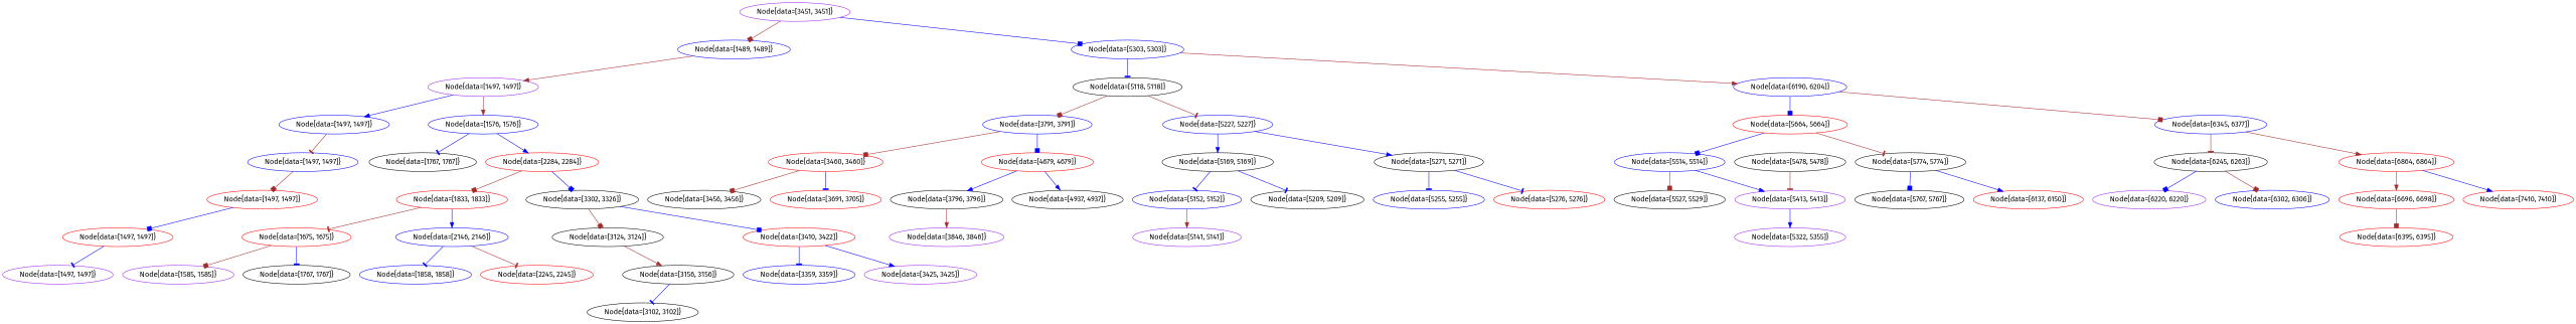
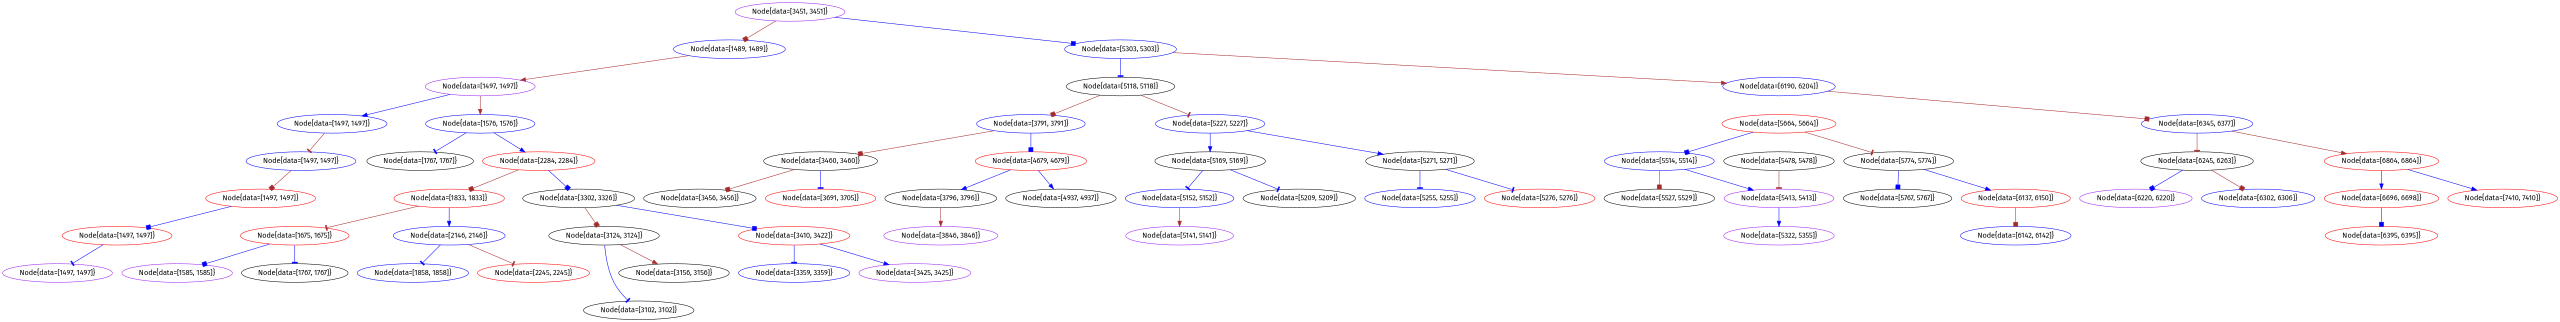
  digraph {
    fontname="Fira Sans"
    node [color=black fontname="Fira Sans"]
    edge [arrowhead=box color=blue fontname="Fira Sans"]
    n1 [color=purple label="Node{data=[3451, 3451]}"]
    n2 [color=blue label="Node{data=[1489, 1489]}"]
    n3 [color=blue label="Node{data=[5303, 5303]}"]
    n4 [color=purple label="Node{data=[1497, 1497]}"]
    n5 [label="Node{data=[5118, 5118]}"]
    n6 [color=blue label="Node{data=[6190, 6204]}"]
    n7 [color=blue label="Node{data=[1497, 1497]}"]
    n8 [color=blue label="Node{data=[1576, 1576]}"]
    n9 [color=blue label="Node{data=[1497, 1497]}"]
    n10 [label="Node{data=[1767, 1767]}"]
    n11 [color=red label="Node{data=[2284, 2284]}"]
    n12 [color=red label="Node{data=[1497, 1497]}"]
    n13 [color=red label="Node{data=[1497, 1497]}"]
    n14 [color=purple label="Node{data=[1497, 1497]}"]
    n15 [color=red label="Node{data=[1833, 1833]}"]
    n16 [label="Node{data=[3302, 3326]}"]
    n17 [color=red label="Node{data=[1675, 1675]}"]
    n18 [color=blue label="Node{data=[2146, 2146]}"]
    n19 [label="Node{data=[3124, 3124]}"]
    n20 [color=red label="Node{data=[3410, 3422]}"]
    n21 [color=purple label="Node{data=[1585, 1585]}"]
    n22 [label="Node{data=[1767, 1767]}"]
    n23 [color=blue label="Node{data=[1858, 1858]}"]
    n24 [color=red label="Node{data=[2245, 2245]}"]
    n25 [label="Node{data=[3102, 3102]}"]
    n26 [label="Node{data=[3156, 3156]}"]
    n27 [color=blue label="Node{data=[3359, 3359]}"]
    n28 [color=purple label="Node{data=[3425, 3425]}"]
    n29 [color=blue label="Node{data=[3791, 3791]}"]
    n30 [color=blue label="Node{data=[5227, 5227]}"]
    n31 [color=red label="Node{data=[5664, 5664]}"]
    n32 [color=blue label="Node{data=[6345, 6377]}"]
-   n33 [color=red label="Node{data=[3460, 3460]}"]
+   n33 [label="Node{data=[3460, 3460]}"]
    n34 [color=red label="Node{data=[4679, 4679]}"]
    n35 [label="Node{data=[5169, 5169]}"]
    n36 [label="Node{data=[5271, 5271]}"]
    n37 [label="Node{data=[3456, 3456]}"]
    n38 [color=red label="Node{data=[3691, 3705]}"]
    n39 [label="Node{data=[3796, 3796]}"]
    n40 [label="Node{data=[4937, 4937]}"]
    n41 [color=purple label="Node{data=[3846, 3846]}"]
    n42 [color=blue label="Node{data=[5152, 5152]}"]
    n43 [label="Node{data=[5209, 5209]}"]
    n44 [color=blue label="Node{data=[5255, 5255]}"]
    n45 [color=red label="Node{data=[5276, 5276]}"]
    n46 [color=purple label="Node{data=[5141, 5141]}"]
    n47 [color=blue label="Node{data=[5514, 5514]}"]
    n48 [label="Node{data=[5774, 5774]}"]
    n49 [label="Node{data=[6245, 6263]}"]
    n50 [color=red label="Node{data=[6864, 6864]}"]
    n51 [color=purple label="Node{data=[5413, 5413]}"]
    n52 [label="Node{data=[5527, 5529]}"]
    n53 [label="Node{data=[5767, 5767]}"]
    n54 [color=red label="Node{data=[6137, 6150]}"]
    n55 [color=purple label="Node{data=[5322, 5355]}"]
    n56 [label="Node{data=[5478, 5478]}"]
+   n57 [color=blue label="Node{data=[6142, 6142]}"]
    n58 [color=purple label="Node{data=[6220, 6220]}"]
    n59 [color=blue label="Node{data=[6302, 6306]}"]
    n60 [color=red label="Node{data=[6696, 6698]}"]
    n61 [color=red label="Node{data=[7410, 7410]}"]
    n62 [color=red label="Node{data=[6395, 6395]}"]
    n1 -> n2 [color=brown]
    n1 -> n3
    n2 -> n4 [arrowhead=normal color=brown]
    n3 -> n5 [arrowhead=tee]
    n3 -> n6 [arrowhead=normal color=brown]
    n4 -> n7 [arrowhead=normal]
    n4 -> n8 [arrowhead=normal color=brown]
    n5 -> n29 [color=brown]
    n5 -> n30 [arrowhead=tee color=brown]
-   n6 -> n31
    n6 -> n32 [color=brown]
    n7 -> n9 [arrowhead=tee color=brown]
    n8 -> n10 [arrowhead=tee]
    n8 -> n11 [arrowhead=normal]
    n9 -> n12 [color=brown]
    n11 -> n15 [color=brown]
    n11 -> n16
    n12 -> n13
    n13 -> n14 [arrowhead=tee]
    n15 -> n17 [arrowhead=tee color=brown]
    n15 -> n18 [arrowhead=normal]
    n16 -> n19 [color=brown]
    n16 -> n20
-   n17 -> n21 [color=brown]
+   n17 -> n21
    n17 -> n22 [arrowhead=tee]
    n18 -> n23 [arrowhead=tee]
    n18 -> n24 [arrowhead=tee color=brown]
-   n26 -> n25 [arrowhead=tee]
+   n19 -> n25 [arrowhead=tee]
    n19 -> n26 [arrowhead=normal color=brown]
    n20 -> n27 [arrowhead=tee]
    n20 -> n28 [arrowhead=normal]
    n29 -> n33 [color=brown]
    n29 -> n34
    n30 -> n35 [arrowhead=normal]
    n30 -> n36 [arrowhead=normal]
    n31 -> n47
    n31 -> n48 [arrowhead=tee color=brown]
    n32 -> n49 [arrowhead=tee color=brown]
    n32 -> n50 [arrowhead=normal color=brown]
    n33 -> n37 [color=brown]
    n33 -> n38 [arrowhead=tee]
    n34 -> n39 [arrowhead=normal]
    n34 -> n40 [arrowhead=normal]
    n35 -> n42 [arrowhead=tee]
    n35 -> n43 [arrowhead=tee]
    n36 -> n44 [arrowhead=tee]
    n36 -> n45 [arrowhead=tee]
    n39 -> n41 [arrowhead=normal color=brown]
    n42 -> n46 [arrowhead=normal color=brown]
    n47 -> n51 [arrowhead=normal]
    n47 -> n52 [color=brown]
    n48 -> n53
    n48 -> n54 [arrowhead=normal]
    n49 -> n58
    n49 -> n59 [color=brown]
-   n50 -> n60 [arrowhead=normal color=brown]
+   n50 -> n60 [arrowhead=normal]
    n50 -> n61 [arrowhead=normal]
    n51 -> n55 [arrowhead=normal]
+   n54 -> n57 [color=brown]
    n56 -> n51 [arrowhead=tee color=brown]
-   n60 -> n62 [color=brown]
+   n60 -> n62
  }
